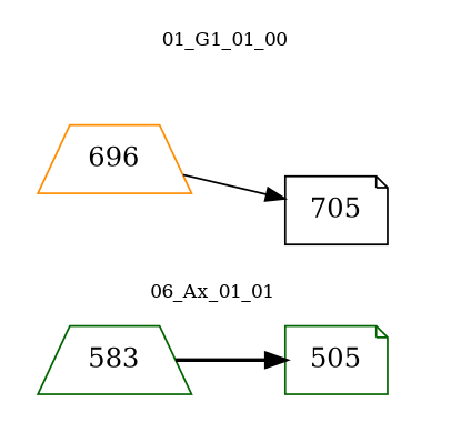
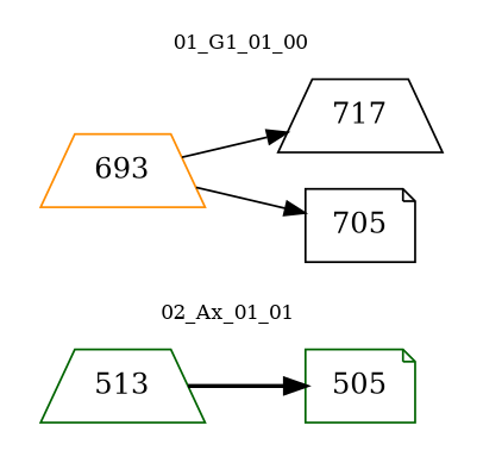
  digraph {
    rankdir=LR
    node [color=darkgreen shape=trapezium]
    edge [color=black style=solid]
-   n1 [label=583]
+   n1 [label=513]
    n2 [label=505 shape=note]
    n3 [color=black label=705 shape=note]
-   n4 [color=darkorange label=696]
+   n4 [color=darkorange label=693]
+   n5 [color=black label=717]
    subgraph cluster_1 {
      color=white
      fontsize=10
-     label="06_Ax_01_01"
+     label="02_Ax_01_01"
      n1
      n2
    }
    subgraph cluster_2 {
      color=white
      fontsize=10
      label="01_G1_01_00"
      n3
      n4
+     n5
    }
    n1 -> n2 [style=bold]
    n4 -> n3
+   n4 -> n5
  }
